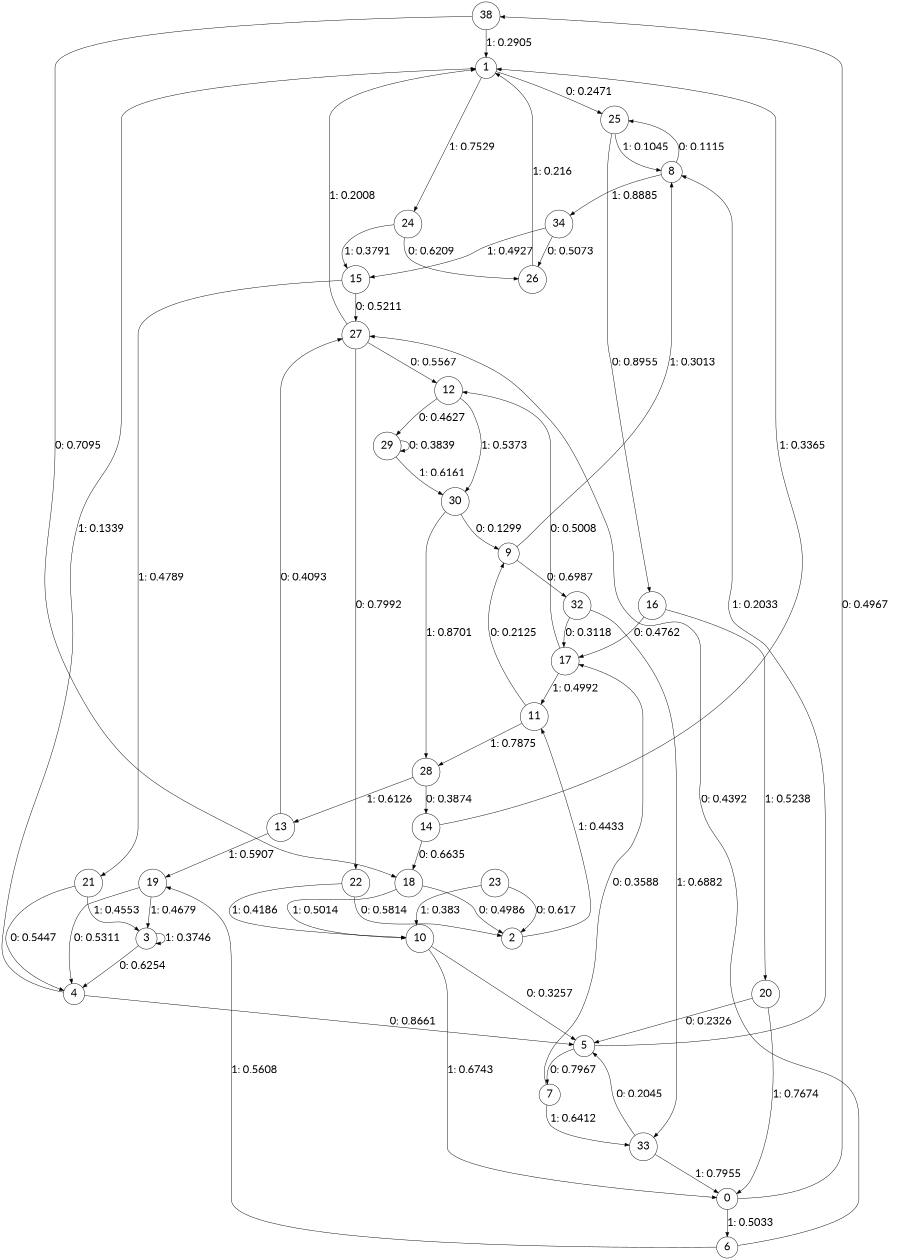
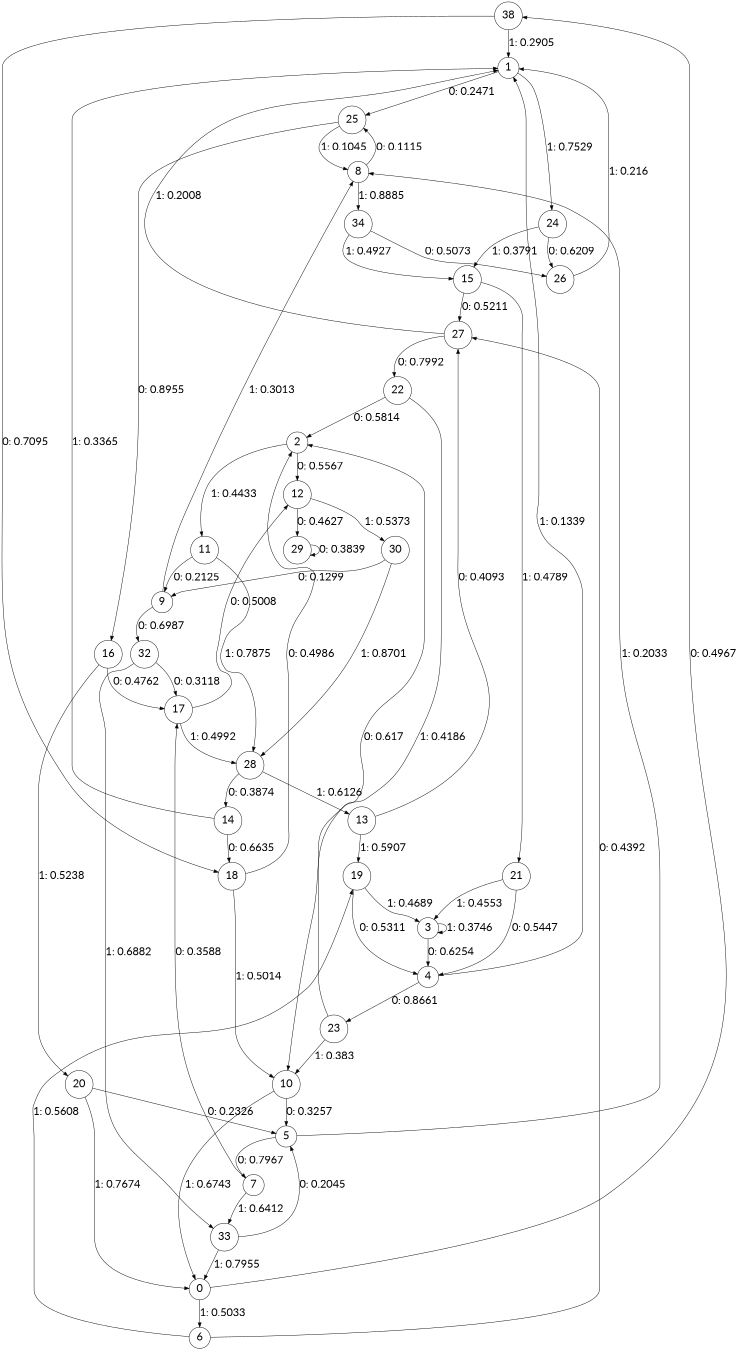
  digraph {
    fontname=Lato
    node [fontname=Lato fontsize=24 shape=circle]
    edge [fontname=Lato fontsize=24]
    n1 [label=38]
    0
    6
    1
    18
    27
    19
    25
    24
    2
    10
    22
    3
    4
    8
    16
    15
    26
    34
    17
    20
    21
    12
    11
    29
    30
    9
    28
    32
    13
    14
    23
    5
    7
    33
    n1 -> 1 [label="1: 0.2905   "]
    n1 -> 18 [label="0: 0.7095   "]
    0 -> n1 [label="0: 0.4967   "]
    0 -> 6 [label="1: 0.5033   "]
    6 -> 27 [label="0: 0.4392   "]
    6 -> 19 [label="1: 0.5608   "]
    1 -> 25 [label="0: 0.2471   "]
    1 -> 24 [label="1: 0.7529   "]
    18 -> 2 [label="0: 0.4986   "]
    18 -> 10 [label="1: 0.5014   "]
    27 -> 1 [label="1: 0.2008   "]
    27 -> 22 [label="0: 0.7992   "]
-   19 -> 3 [label="1: 0.4679   "]
+   19 -> 3 [label="1: 0.4689   "]
    19 -> 4 [label="0: 0.5311   "]
    25 -> 8 [label="1: 0.1045   "]
    25 -> 16 [label="0: 0.8955   "]
    24 -> 15 [label="1: 0.3791   "]
    24 -> 26 [label="0: 0.6209   "]
-   27 -> 12 [label="0: 0.5567   "]
+   2 -> 12 [label="0: 0.5567   "]
    2 -> 11 [label="1: 0.4433   "]
    10 -> 0 [label="1: 0.6743   "]
    10 -> 5 [label="0: 0.3257   "]
    22 -> 2 [label="0: 0.5814   "]
    22 -> 10 [label="1: 0.4186   "]
    3 -> 3 [label="1: 0.3746   "]
    3 -> 4 [label="0: 0.6254   "]
    4 -> 1 [label="1: 0.1339   "]
-   4 -> 5 [label="0: 0.8661   "]
+   4 -> 23 [label="0: 0.8661   "]
    8 -> 25 [label="0: 0.1115   "]
    8 -> 34 [label="1: 0.8885   "]
    16 -> 17 [label="0: 0.4762   "]
    16 -> 20 [label="1: 0.5238   "]
    15 -> 27 [label="0: 0.5211   "]
    15 -> 21 [label="1: 0.4789   "]
    26 -> 1 [label="1: 0.216    "]
    34 -> 15 [label="1: 0.4927   "]
    34 -> 26 [label="0: 0.5073   "]
    17 -> 12 [label="0: 0.5008   "]
-   17 -> 11 [label="1: 0.4992   "]
+   17 -> 28 [label="1: 0.4992   "]
    20 -> 0 [label="1: 0.7674   "]
    20 -> 5 [label="0: 0.2326   "]
    21 -> 3 [label="1: 0.4553   "]
    21 -> 4 [label="0: 0.5447   "]
    12 -> 29 [label="0: 0.4627   "]
    12 -> 30 [label="1: 0.5373   "]
    11 -> 9 [label="0: 0.2125   "]
    11 -> 28 [label="1: 0.7875   "]
    29 -> 29 [label="0: 0.3839   "]
-   29 -> 30 [label="1: 0.6161   "]
    30 -> 9 [label="0: 0.1299   "]
    30 -> 28 [label="1: 0.8701   "]
    9 -> 8 [label="1: 0.3013   "]
    9 -> 32 [label="0: 0.6987   "]
    28 -> 13 [label="1: 0.6126   "]
    28 -> 14 [label="0: 0.3874   "]
    32 -> 17 [label="0: 0.3118   "]
    32 -> 33 [label="1: 0.6882   "]
    13 -> 27 [label="0: 0.4093   "]
    13 -> 19 [label="1: 0.5907   "]
    14 -> 1 [label="1: 0.3365   "]
    14 -> 18 [label="0: 0.6635   "]
    23 -> 2 [label="0: 0.617    "]
    23 -> 10 [label="1: 0.383    "]
    5 -> 8 [label="1: 0.2033   "]
    5 -> 7 [label="0: 0.7967   "]
    7 -> 17 [label="0: 0.3588   "]
    7 -> 33 [label="1: 0.6412   "]
    33 -> 0 [label="1: 0.7955   "]
    33 -> 5 [label="0: 0.2045   "]
  }
